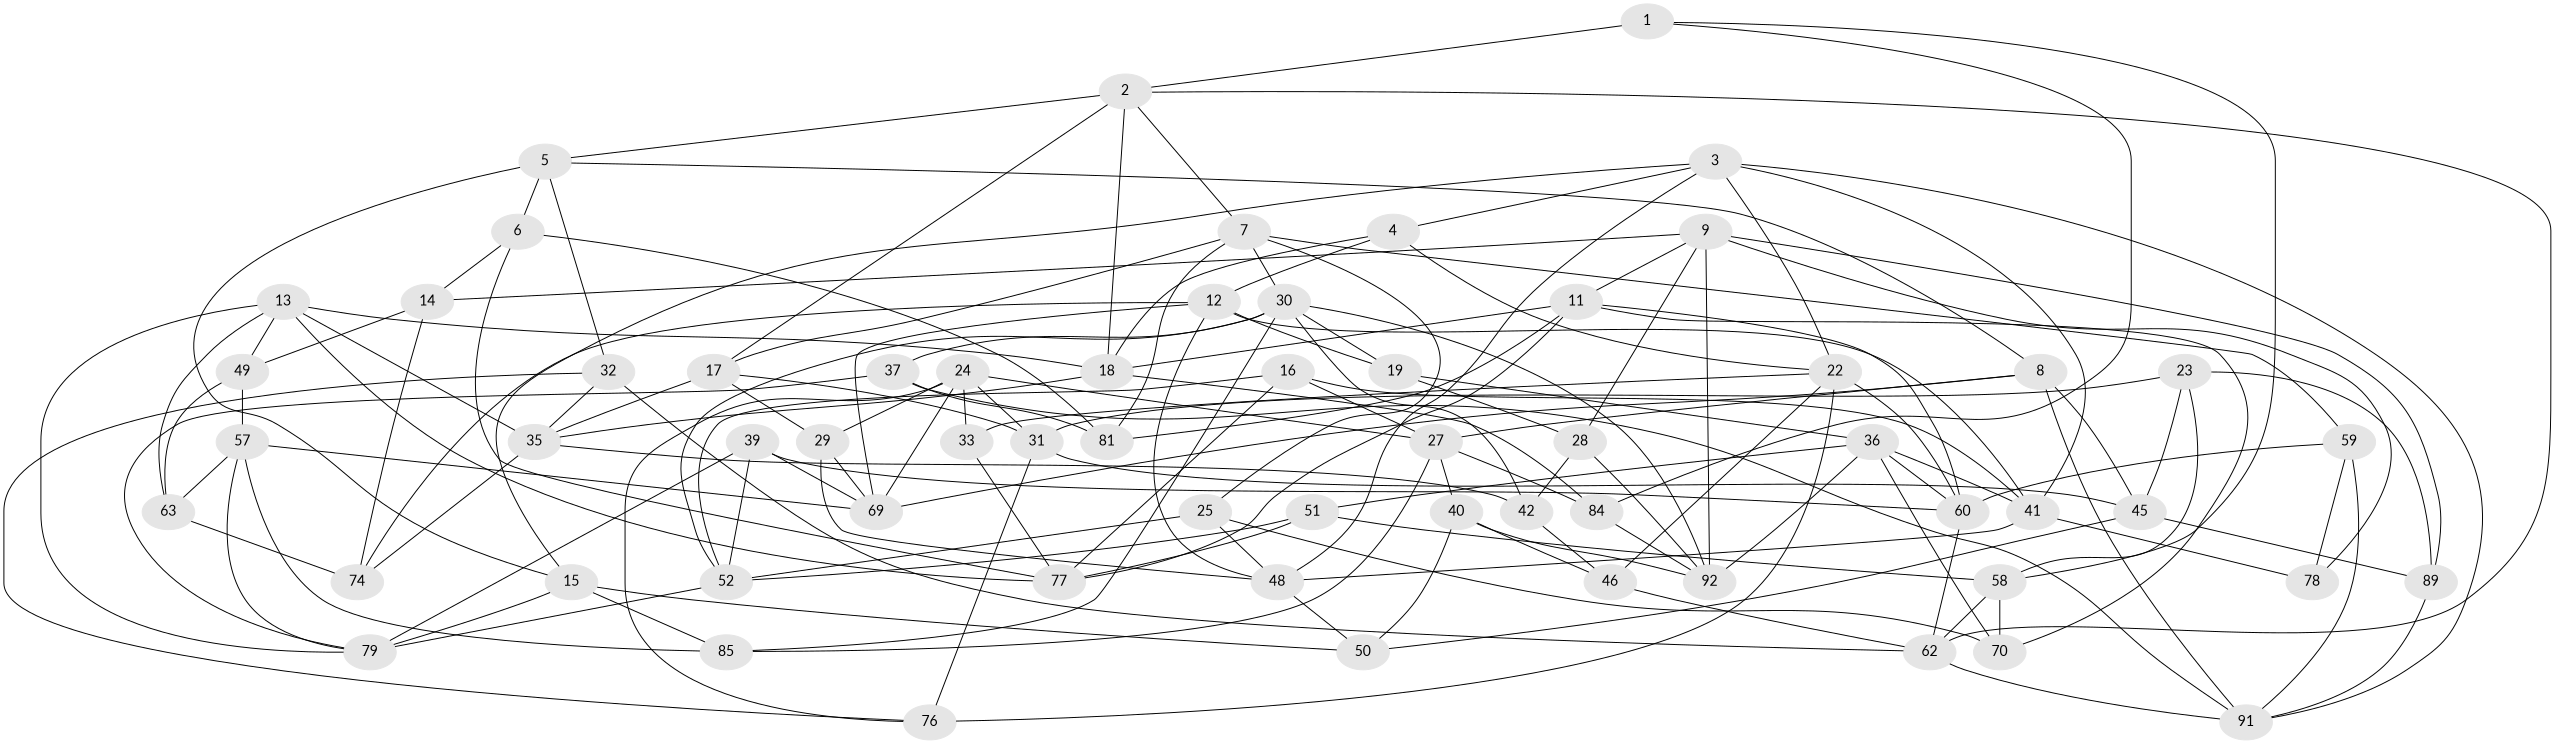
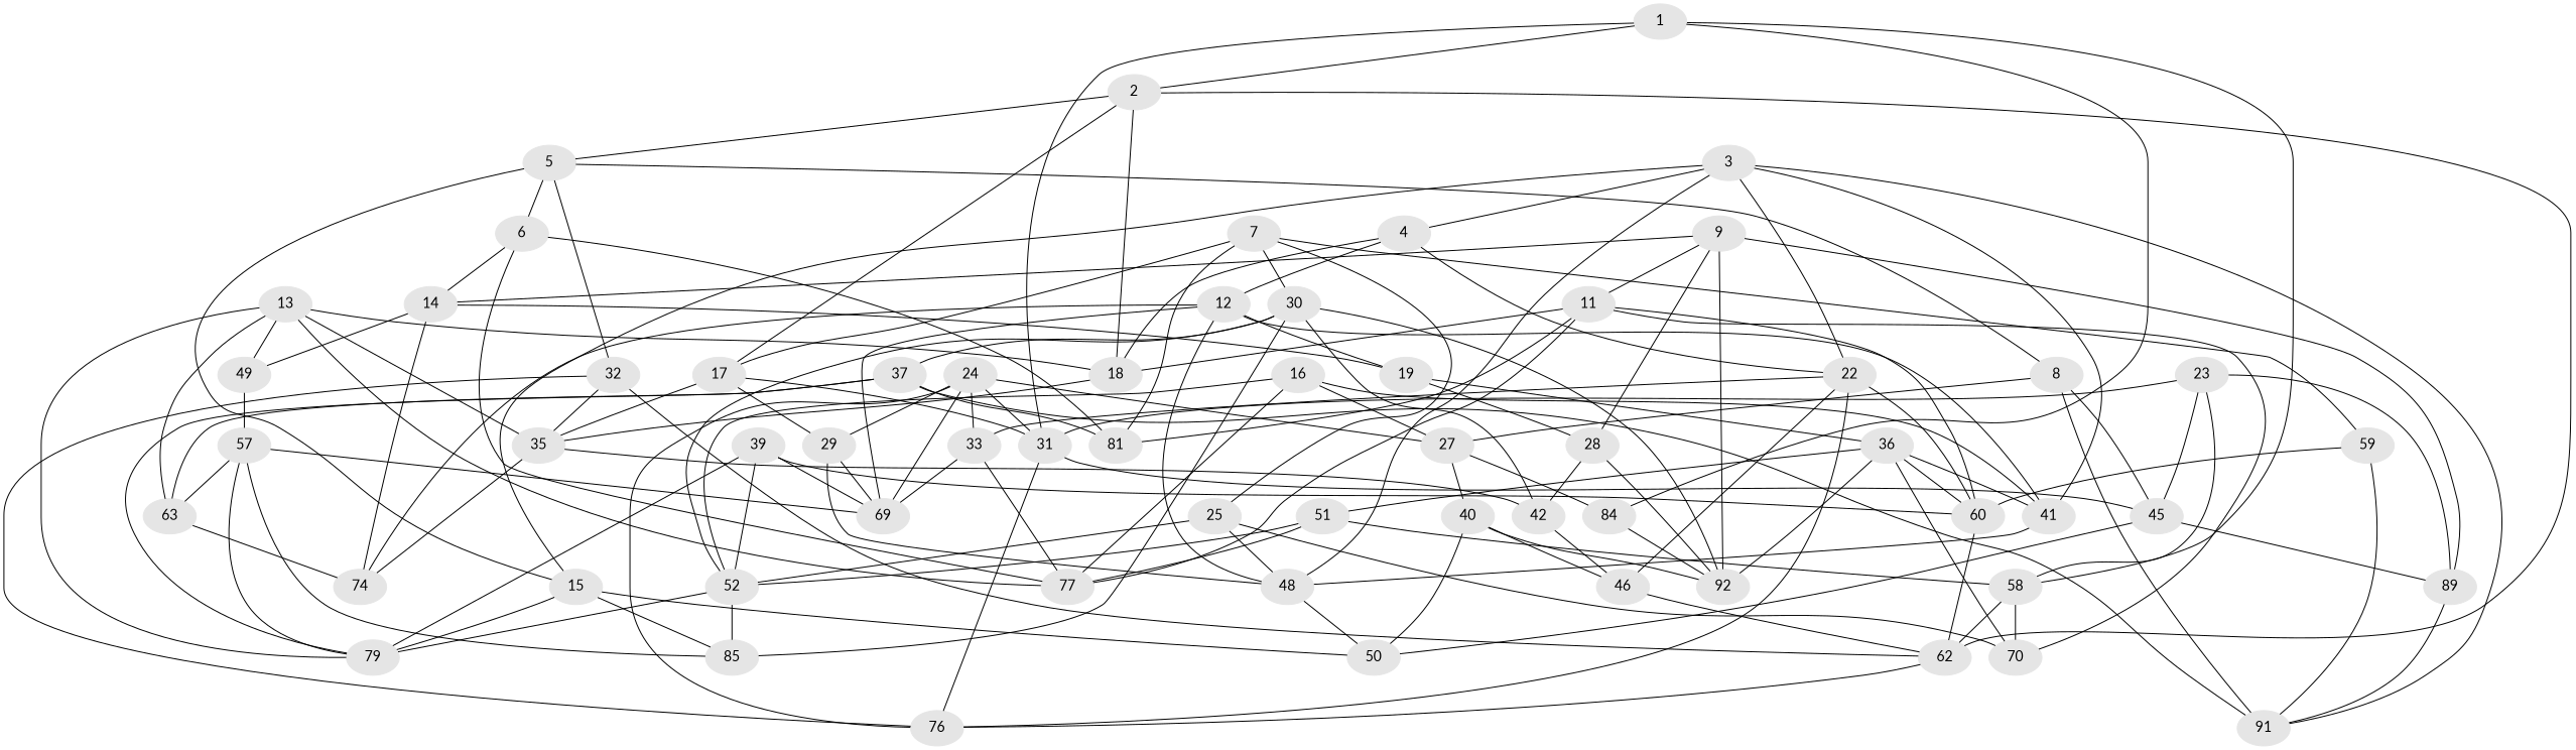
  graph {
    fontname=Lato
    node [color=gray90 fontname=Lato style=filled]
    edge [fontname=Lato]
    2 [super="+96"]
    5 [super="+43"]
    7 [super="+71"]
    17 [super="+83"]
    18 [super="+20"]
    62 [super="+73"]
    1
    31 [super="+38"]
    58 [super="+67"]
    84
    45 [super="+99"]
    76
    70
    92 [super="+93"]
    15 [super="+65"]
    6 [super="+66"]
    8
    32
    81
    25
    30 [super="+53"]
    59
    35 [super="+47"]
    29
    91 [super="+98"]
    3 [super="+10"]
    4
    22 [super="+87"]
    41 [super="+56"]
    48 [super="+90"]
    12 [super="+97"]
    79 [super="+88"]
    50
    85
    60 [super="+100"]
    33
    46 [super="+95"]
-   78
    19
    69 [super="+82"]
    74
    14 [super="+26"]
    77 [super="+86"]
    27 [super="+75"]
    49
    52 [super="+68"]
    42
    37 [super="+54"]
    40
    89
    9 [super="+34"]
    11 [super="+21"]
    28
    36 [super="+80"]
    13 [super="+44"]
    63 [super="+72"]
    57 [super="+94"]
    16
    51
    23
    24 [super="+61"]
    39 [super="+64"]
    2 -- 5
-   2 -- 7
    2 -- 17
    2 -- 18
    2 -- 62
    5 -- 15
    5 -- 6 [weight=2]
    5 -- 8
    5 -- 32
    7 -- 17
    7 -- 81
    7 -- 25
    7 -- 30
    7 -- 59
    17 -- 31
    17 -- 35
    17 -- 29
-   18 -- 84
    18 -- 35
-   62 -- 91
+   62 -- 76
    1 -- 2
+   1 -- 31
    1 -- 58
    1 -- 84
    31 -- 45
    31 -- 76
    58 -- 62
    58 -- 70
    84 -- 92
    45 -- 50
    45 -- 89
    15 -- 79
    15 -- 50
    15 -- 85
    6 -- 81
    6 -- 14 [weight=2]
    6 -- 77
    8 -- 45
    8 -- 91
    8 -- 27
    32 -- 62
    32 -- 76
    32 -- 35
    25 -- 70
    25 -- 48
    25 -- 52
    30 -- 92
    30 -- 85
    30 -- 52
    30 -- 42
    30 -- 37
    59 -- 91
    59 -- 60
-   59 -- 78
    35 -- 74
    35 -- 42
    29 -- 48
    29 -- 69
    3 -- 15
    3 -- 91
    3 -- 4
    3 -- 22
    3 -- 41
    3 -- 48
    4 -- 18
    4 -- 22
    4 -- 12
    22 -- 76
    22 -- 60
    22 -- 33
    22 -- 46
    41 -- 48
-   41 -- 78
    48 -- 50
    12 -- 41
    12 -- 48
    12 -- 19
    12 -- 69
    12 -- 74
    60 -- 62
-   8 -- 69
+   33 -- 69
    33 -- 77
    46 -- 62
    19 -- 28
    19 -- 36
-   30 -- 19
+   14 -- 19
    14 -- 74
    14 -- 49
    27 -- 84
-   27 -- 85
+   52 -- 85
    27 -- 40
    49 -- 57
    52 -- 79
    42 -- 46
    37 -- 81
    37 -- 91
    37 -- 79
-   49 -- 63 [weight=2]
+   37 -- 63 [weight=2]
    40 -- 92
    40 -- 50
    40 -- 46
    89 -- 91
    9 -- 92
-   9 -- 78
    9 -- 14
    9 -- 89
    9 -- 11
    9 -- 28
    11 -- 18
    11 -- 70
    11 -- 81
    11 -- 60
    11 -- 77
    28 -- 92
    28 -- 42
    36 -- 70
    36 -- 92
    36 -- 41
    36 -- 60
    36 -- 51
    13 -- 18
    13 -- 35
    13 -- 79
    13 -- 77
    13 -- 49
    13 -- 63
    63 -- 74
    57 -- 79
    57 -- 85
    57 -- 69
    57 -- 63 [weight=2]
    16 -- 41
    16 -- 77
    16 -- 27
    16 -- 52
    51 -- 58
    51 -- 77
    51 -- 52
    23 -- 31
    23 -- 58
    23 -- 45
    23 -- 89
    24 -- 31
    24 -- 76
    24 -- 29
    24 -- 33
    24 -- 69
    24 -- 27
    39 -- 79
    39 -- 60
    39 -- 69
    39 -- 52
  }
